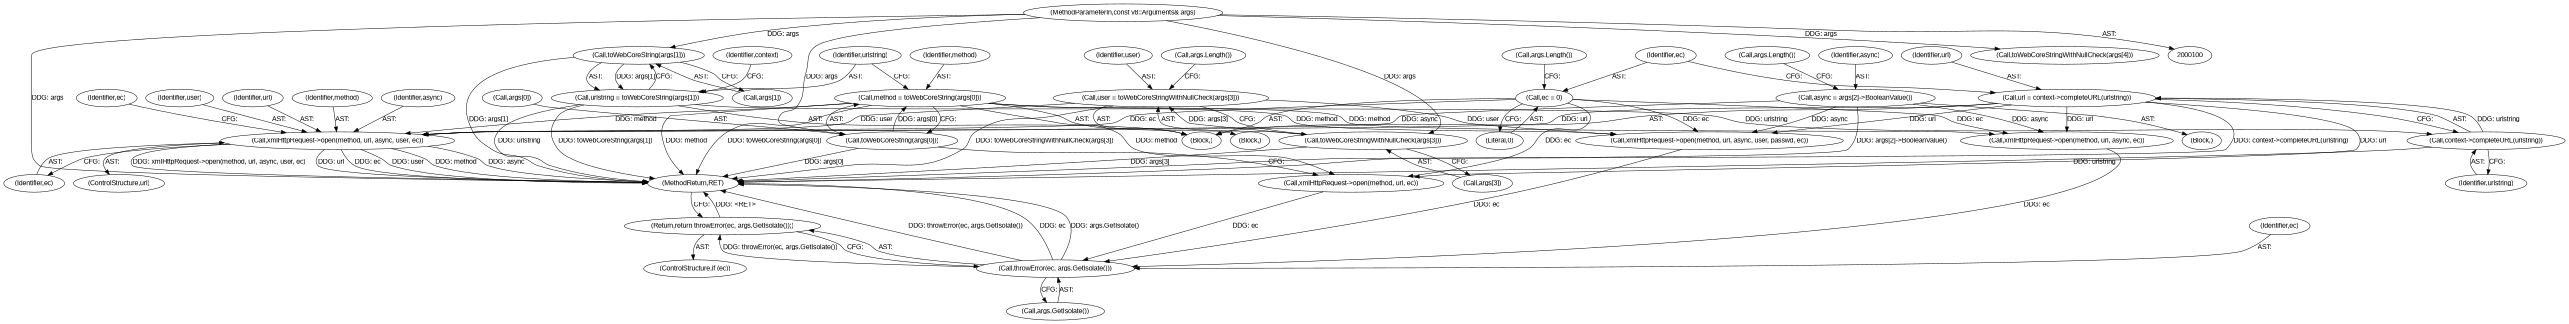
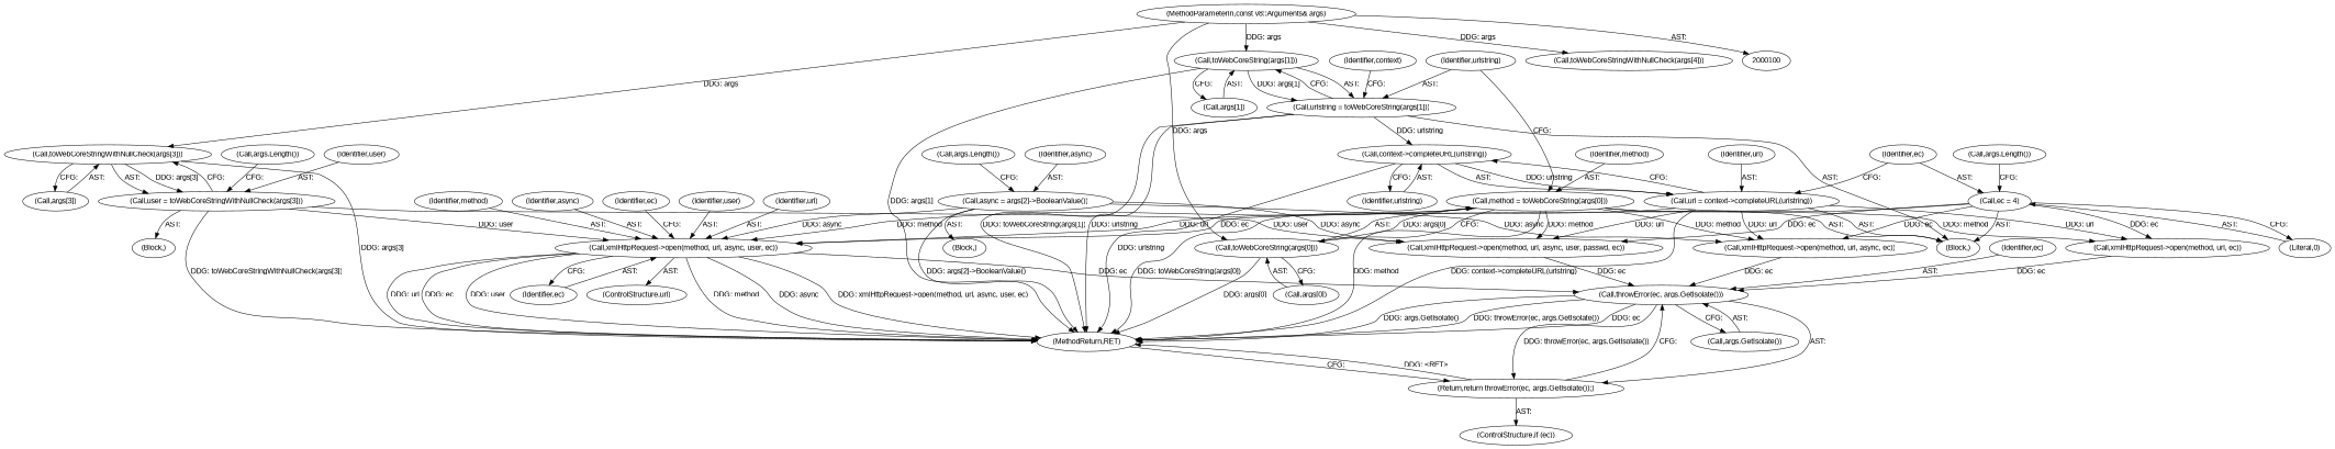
  digraph {
    fontname="Liberation Sans"
    node [fontname="Liberation Sans"]
    edge [fontname="Liberation Sans"]
    n1 [label="(Call,xmlHttpRequest->open(method, url, async, user, ec))"]
    n2 [label="(Call,throwError(ec, args.GetIsolate()))"]
    n3 [label="(Identifier,ec)"]
    n4 [label="(ControlStructure,url)"]
    n5 [label="(MethodReturn,RET)"]
    n6 [label="(Return,return throwError(ec, args.GetIsolate());)"]
    n7 [label="(Call,args.GetIsolate())"]
    n8 [label="(Call,method = toWebCoreString(args[0]))"]
    n9 [label="(Call,toWebCoreString(args[0]))"]
    n10 [label="(Call,xmlHttpRequest->open(method, url, async, ec))"]
    n11 [label="(Call,xmlHttpRequest->open(method, url, ec))"]
    n12 [label="(Call,xmlHttpRequest->open(method, url, async, user, passwd, ec))"]
    n13 [label="(Block,)"]
    n14 [label="(Call,args[0])"]
    n15 [label="(MethodParameterIn,const v8::Arguments& args)"]
    n16 [label="(Call,toWebCoreString(args[1]))"]
    n17 [label="(Call,toWebCoreStringWithNullCheck(args[3]))"]
    n18 [label="(Call,toWebCoreStringWithNullCheck(args[4]))"]
    n19 [label=2000100]
    n20 [label="(Call,urlstring = toWebCoreString(args[1]))"]
    n21 [label="(Call,args[1])"]
    n22 [label="(Call,user = toWebCoreStringWithNullCheck(args[3]))"]
    n23 [label="(Call,args[3])"]
    n24 [label="(Call,url = context->completeURL(urlstring))"]
    n25 [label="(Call,context->completeURL(urlstring))"]
    n26 [label="(Identifier,urlstring)"]
    n27 [label="(Call,async = args[2]->BooleanValue())"]
    n28 [label="(Block,)"]
    n29 [label="(Block,)"]
-   n30 [label="(Call,ec = 0)"]
+   n30 [label="(Call,ec = 4)"]
    n31 [label="(Literal,0)"]
    n32 [label="(ControlStructure,if (ec))"]
    n33 [label="(Identifier,ec)"]
    n34 [label="(Identifier,method)"]
    n35 [label="(Identifier,url)"]
    n36 [label="(Identifier,method)"]
    n37 [label="(Identifier,async)"]
    n38 [label="(Call,args.Length())"]
    n39 [label="(Identifier,url)"]
    n40 [label="(Call,args.Length())"]
    n41 [label="(Identifier,async)"]
    n42 [label="(Identifier,ec)"]
    n43 [label="(Identifier,user)"]
    n44 [label="(Identifier,user)"]
    n45 [label="(Identifier,context)"]
    n46 [label="(Identifier,ec)"]
    n47 [label="(Call,args.Length())"]
    n48 [label="(Identifier,urlstring)"]
+   n1 -> n2 [label="DDG: ec"]
    n1 -> n3 [label="CFG: "]
    n1 -> n4 [label="AST: "]
    n1 -> n5 [label="DDG: ec"]
    n1 -> n5 [label="DDG: user"]
    n1 -> n5 [label="DDG: method"]
    n1 -> n5 [label="DDG: async"]
    n1 -> n5 [label="DDG: xmlHttpRequest->open(method, url, async, user, ec)"]
    n1 -> n5 [label="DDG: url"]
    n2 -> n5 [label="DDG: throwError(ec, args.GetIsolate())"]
    n2 -> n5 [label="DDG: ec"]
    n2 -> n5 [label="DDG: args.GetIsolate()"]
    n2 -> n6 [label="AST: "]
    n2 -> n6 [label="DDG: throwError(ec, args.GetIsolate())"]
    n2 -> n7 [label="CFG: "]
    n3 -> n1 [label="AST: "]
    n5 -> n6 [label="CFG: "]
    n6 -> n2 [label="CFG: "]
    n6 -> n5 [label="DDG: <RET>"]
    n6 -> n32 [label="AST: "]
    n7 -> n2 [label="AST: "]
    n8 -> n1 [label="DDG: method"]
    n8 -> n5 [label="DDG: toWebCoreString(args[0])"]
    n8 -> n5 [label="DDG: method"]
    n8 -> n9 [label="CFG: "]
    n8 -> n10 [label="DDG: method"]
    n8 -> n11 [label="DDG: method"]
    n8 -> n12 [label="DDG: method"]
    n8 -> n13 [label="AST: "]
    n9 -> n5 [label="DDG: args[0]"]
    n9 -> n8 [label="AST: "]
    n9 -> n8 [label="DDG: args[0]"]
-   n9 -> n11 [label="CFG: "]
+   n9 -> n14 [label="CFG: "]
    n10 -> n2 [label="DDG: ec"]
    n11 -> n2 [label="DDG: ec"]
    n12 -> n2 [label="DDG: ec"]
    n14 -> n9 [label="AST: "]
-   n15 -> n5 [label="DDG: args"]
    n15 -> n9 [label="DDG: args"]
    n15 -> n16 [label="DDG: args"]
    n15 -> n17 [label="DDG: args"]
    n15 -> n18 [label="DDG: args"]
    n15 -> n19 [label="AST: "]
    n16 -> n5 [label="DDG: args[1]"]
    n16 -> n20 [label="AST: "]
    n16 -> n20 [label="DDG: args[1]"]
    n16 -> n21 [label="CFG: "]
    n17 -> n5 [label="DDG: args[3]"]
    n17 -> n22 [label="AST: "]
    n17 -> n22 [label="DDG: args[3]"]
    n17 -> n23 [label="CFG: "]
    n20 -> n5 [label="DDG: urlstring"]
    n20 -> n5 [label="DDG: toWebCoreString(args[1])"]
    n20 -> n13 [label="AST: "]
    n20 -> n16 [label="CFG: "]
    n20 -> n25 [label="DDG: urlstring"]
    n21 -> n16 [label="AST: "]
    n22 -> n1 [label="DDG: user"]
    n22 -> n5 [label="DDG: toWebCoreStringWithNullCheck(args[3])"]
    n22 -> n12 [label="DDG: user"]
    n22 -> n17 [label="CFG: "]
    n22 -> n29 [label="AST: "]
    n23 -> n17 [label="AST: "]
    n24 -> n1 [label="DDG: url"]
    n24 -> n5 [label="DDG: context->completeURL(urlstring)"]
    n24 -> n10 [label="DDG: url"]
    n24 -> n11 [label="DDG: url"]
    n24 -> n12 [label="DDG: url"]
    n24 -> n13 [label="AST: "]
    n24 -> n25 [label="CFG: "]
    n25 -> n5 [label="DDG: urlstring"]
    n25 -> n24 [label="AST: "]
    n25 -> n24 [label="DDG: urlstring"]
    n25 -> n26 [label="CFG: "]
    n26 -> n25 [label="AST: "]
    n27 -> n1 [label="DDG: async"]
    n27 -> n5 [label="DDG: args[2]->BooleanValue()"]
    n27 -> n10 [label="DDG: async"]
    n27 -> n12 [label="DDG: async"]
    n27 -> n28 [label="AST: "]
    n30 -> n1 [label="DDG: ec"]
    n30 -> n10 [label="DDG: ec"]
    n30 -> n11 [label="DDG: ec"]
    n30 -> n12 [label="DDG: ec"]
    n30 -> n13 [label="AST: "]
    n30 -> n31 [label="CFG: "]
    n31 -> n30 [label="AST: "]
    n33 -> n2 [label="AST: "]
    n34 -> n8 [label="AST: "]
    n35 -> n1 [label="AST: "]
    n36 -> n1 [label="AST: "]
    n37 -> n27 [label="AST: "]
    n38 -> n27 [label="CFG: "]
    n39 -> n24 [label="AST: "]
    n40 -> n22 [label="CFG: "]
    n41 -> n1 [label="AST: "]
    n42 -> n1 [label="CFG: "]
    n43 -> n22 [label="AST: "]
    n44 -> n1 [label="AST: "]
    n45 -> n20 [label="CFG: "]
    n46 -> n24 [label="CFG: "]
    n46 -> n30 [label="AST: "]
    n47 -> n30 [label="CFG: "]
    n48 -> n8 [label="CFG: "]
    n48 -> n20 [label="AST: "]
  }
